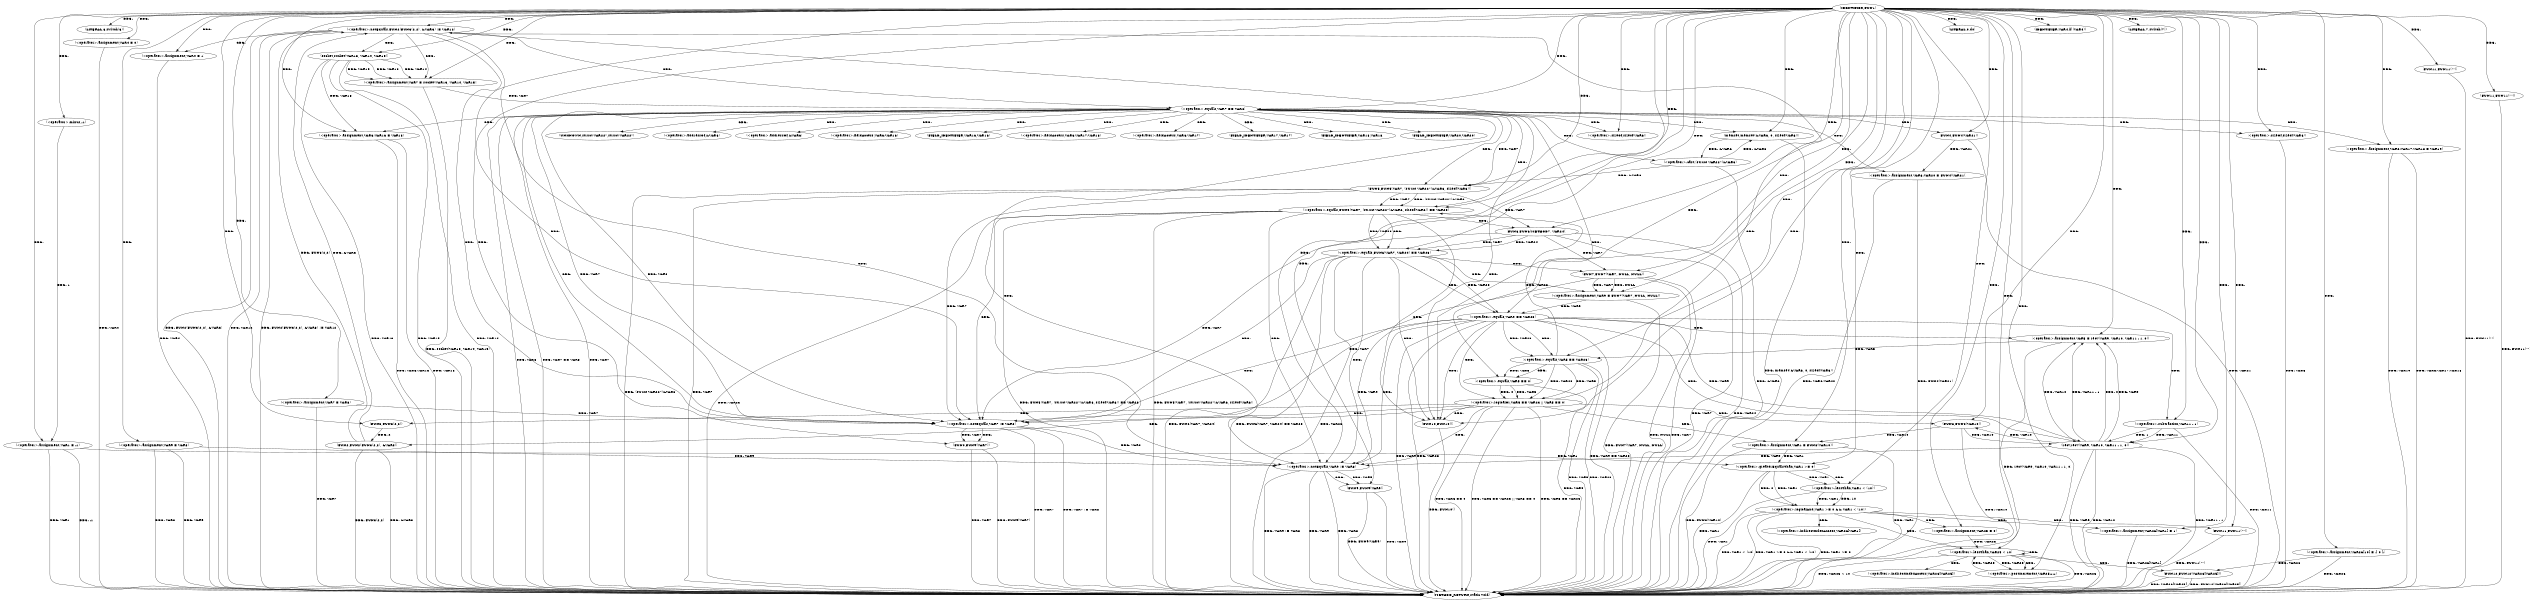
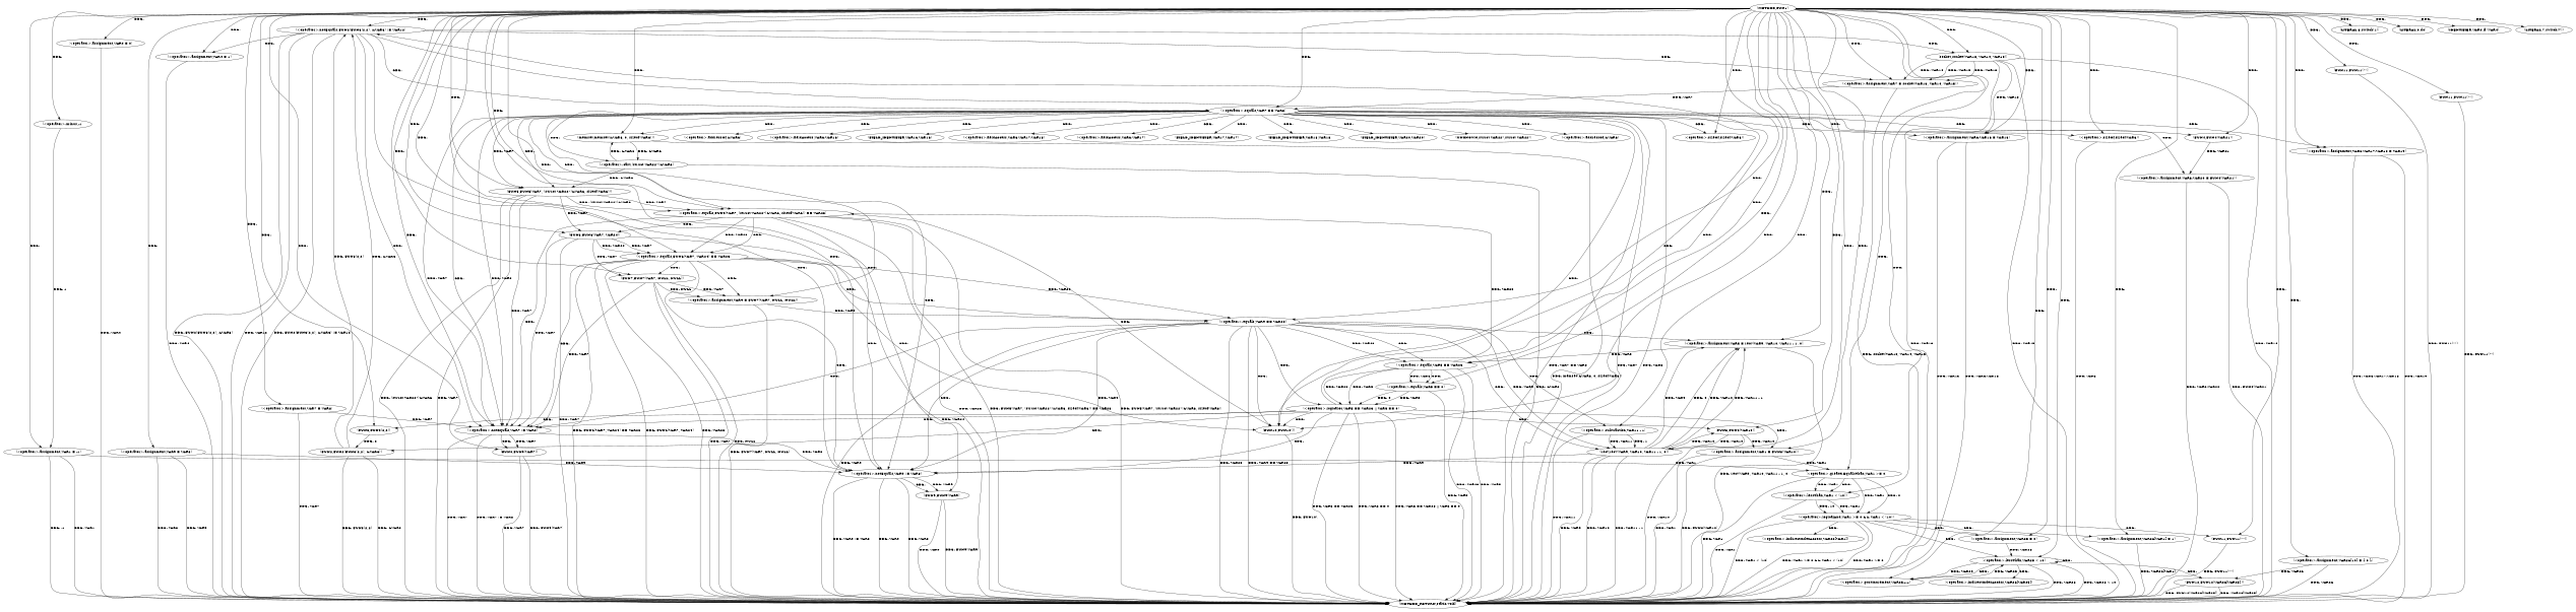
  digraph {
-   n1 [label="(IDENTIFIER,FUN1)"]
+   n1 [label="(METHOD,FUN1)"]
    n2 [label="(<operator>.assignment,VAR1 = -1)"]
    n3 [label="(<operator>.minus,-1)"]
-   n4 [label="(LITERAL,6,switch(6))"]
+   n4 [label="(LITERAL,6,switch(1))"]
    n5 [label="(<operator>.assignment,VAR4 = 0)"]
    n6 [label="(<operator>.assignment,VAR7 = VAR8)"]
    n7 [label="(<operator>.assignment,VAR9 = VAR8)"]
    n8 [label="(<operator>.notEquals,FUN2(FUN3(2,2), &VAR3) != VAR12)"]
    n9 [label="(FUN3,FUN3(2,2))"]
    n10 [label="(<operator>.assignment,VAR4 = 1)"]
    n11 [label="(<operator>.assignment,VAR7 = socket(VAR13, VAR14, VAR15))"]
    n12 [label="(socket,socket(VAR13, VAR14, VAR15))"]
    n13 [label="(<operator>.equals,VAR7 == VAR8)"]
    n14 [label="(memset,memset(&VAR6, 0, sizeof(VAR6)))"]
    n15 [label="(<operator>.sizeOf,sizeof(VAR6))"]
    n16 [label="(<operator>.assignment,VAR6.VAR16 = VAR13)"]
    n17 [label="(<operator>.assignment,VAR6.VAR17.VAR18 = VAR19)"]
    n18 [label="(FUN4,FUN4(VAR21))"]
    n19 [label="(<operator>.equals,FUN5(VAR7, (struct VAR22*)&VAR6, sizeof(VAR6)) == VAR23)"]
    n20 [label="(FUN5,FUN5(VAR7, (struct VAR22*)&VAR6, sizeof(VAR6)))"]
    n21 [label="(<operator>.sizeOf,sizeof(VAR6))"]
    n22 [label="(<operator>.equals,FUN6(VAR7, VAR24) == VAR23)"]
-   n23 [label="(FUN6,FUN6(METHOD7, VAR24))"]
+   n23 [label="(FUN6,FUN6(VAR7, VAR24))"]
    n24 [label="(<operator>.assignment,VAR9 = FUN7(VAR7, NULL, NULL))"]
    n25 [label="(FUN7,FUN7(VAR7, NULL, NULL))"]
    n26 [label="(<operator>.equals,VAR9 == VAR23)"]
    n27 [label="(<operator>.assignment,VAR5 = recv(VAR9, VAR10, VAR11 - 1, 0))"]
    n28 [label="(recv,recv(VAR9, VAR10, VAR11 - 1, 0))"]
    n29 [label="(<operator>.subtraction,VAR11 - 1)"]
    n30 [label="(<operator>.equals,VAR5 == VAR23)"]
    n31 [label="(<operator>.equals,VAR5 == 0)"]
    n32 [label="(<operator>.assignment,VAR1 = FUN8(VAR10))"]
    n33 [label="(FUN8,FUN8(VAR10))"]
    n34 [label="(LITERAL,0,do)"]
    n35 [label="(<operator>.notEquals,VAR7 != VAR8)"]
    n36 [label="(FUN0,FUN9(VAR7))"]
    n37 [label="(<operator>.notEquals,VAR9 != VAR8)"]
    n38 [label="(FUN9,FUN9(VAR9))"]
    n39 [label="(IDENTIFIER,VAR4,if (VAR4))"]
    n40 [label="(FUN10,FUN10())"]
    n41 [label="(FUN11,FUN11(\"\"))"]
    n42 [label="(LITERAL,7,switch(7))"]
    n43 [label="(<operator>.assignment,VAR26[10] = { 0 })"]
    n44 [label="(<operator>.greaterEqualsThan,VAR1 >= 0)"]
    n45 [label="(<operator>.lessThan,VAR1 < (10))"]
    n46 [label="(<operator>.assignment,VAR26[VAR1] = 1)"]
    n47 [label="(<operator>.assignment,VAR25 = 0)"]
    n48 [label="(<operator>.lessThan,VAR25 < 10)"]
    n49 [label="(<operator>.postIncrement,VAR25++)"]
    n50 [label="(FUN11,FUN11(\"\"))"]
    n51 [label="(FUN11,FUN11(\"\"))"]
    n52 [label="(METHOD_RETURN,static void)"]
    n53 [label="(FUN2,FUN2(FUN3(2,2), &VAR3))"]
    n54 [label="(<operator>.assignment,VAR6.VAR20 = FUN4(VAR21))"]
    n55 [label="(<operator>.cast,(struct VAR22*)&VAR6)"]
    n56 [label="(<operator>.addressOf,&VAR6)"]
    n57 [label="(<operator>.fieldAccess,VAR6.VAR16)"]
    n58 [label="(FIELD_IDENTIFIER,VAR16,VAR16)"]
    n59 [label="(<operator>.fieldAccess,VAR6.VAR17.VAR18)"]
    n60 [label="(<operator>.fieldAccess,VAR6.VAR17)"]
    n61 [label="(FIELD_IDENTIFIER,VAR17,VAR17)"]
    n62 [label="(FIELD_IDENTIFIER,VAR18,VAR18)"]
    n63 [label="(FIELD_IDENTIFIER,VAR20,VAR20)"]
    n64 [label="(UNKNOWN,struct VAR22*,struct VAR22*)"]
    n65 [label="(<operator>.addressOf,&VAR6)"]
    n66 [label="(<operator>.logicalOr,VAR5 == VAR23 || VAR5 == 0)"]
    n67 [label="(FUN12,FUN12(VAR26[VAR25]))"]
    n68 [label="(<operator>.logicalAnd,VAR1 >= 0 && VAR1 < (10))"]
    n69 [label="(<operator>.indirectIndexAccess,VAR26[VAR25])"]
    n70 [label="(<operator>.indirectIndexAccess,VAR26[VAR1])"]
    n1 -> n2 [label="DDG: "]
    n1 -> n3 [label="DDG: "]
    n1 -> n4 [label="DDG: "]
    n1 -> n5 [label="DDG: "]
    n1 -> n6 [label="DDG: "]
    n1 -> n7 [label="DDG: "]
    n1 -> n8 [label="DDG: "]
    n1 -> n9 [label="DDG: "]
    n1 -> n10 [label="DDG: "]
    n1 -> n11 [label="DDG: "]
    n1 -> n12 [label="DDG: "]
    n1 -> n13 [label="DDG: "]
    n1 -> n14 [label="DDG: "]
    n1 -> n15 [label="DDG: "]
    n1 -> n16 [label="DDG: "]
    n1 -> n17 [label="DDG: "]
    n1 -> n18 [label="DDG: "]
    n1 -> n19 [label="DDG: "]
    n1 -> n20 [label="DDG: "]
    n1 -> n21 [label="DDG: "]
    n1 -> n22 [label="DDG: "]
    n1 -> n23 [label="DDG: "]
    n1 -> n24 [label="DDG: "]
    n1 -> n25 [label="DDG: "]
    n1 -> n26 [label="DDG: "]
    n1 -> n27 [label="DDG: "]
    n1 -> n28 [label="DDG: "]
    n1 -> n29 [label="DDG: "]
    n1 -> n30 [label="DDG: "]
    n1 -> n31 [label="DDG: "]
    n1 -> n32 [label="DDG: "]
    n1 -> n33 [label="DDG: "]
    n1 -> n34 [label="DDG: "]
    n1 -> n35 [label="DDG: "]
    n1 -> n36 [label="DDG: "]
    n1 -> n37 [label="DDG: "]
    n1 -> n38 [label="DDG: "]
    n1 -> n39 [label="DDG: "]
    n1 -> n40 [label="DDG: "]
    n1 -> n41 [label="DDG: "]
    n1 -> n42 [label="DDG: "]
    n1 -> n43 [label="DDG: "]
    n1 -> n44 [label="DDG: "]
    n1 -> n45 [label="DDG: "]
    n1 -> n46 [label="DDG: "]
    n1 -> n47 [label="DDG: "]
    n1 -> n48 [label="DDG: "]
    n1 -> n49 [label="DDG: "]
    n1 -> n50 [label="DDG: "]
    n1 -> n51 [label="DDG: "]
    n2 -> n44 [label="DDG: VAR1"]
    n2 -> n52 [label="DDG: VAR1"]
    n2 -> n52 [label="DDG: -1"]
    n3 -> n2 [label="DDG: 1"]
    n5 -> n52 [label="DDG: VAR4"]
    n6 -> n35 [label="DDG: VAR7"]
    n6 -> n52 [label="DDG: VAR7"]
    n7 -> n37 [label="DDG: VAR9"]
    n7 -> n52 [label="DDG: VAR8"]
    n7 -> n52 [label="DDG: VAR9"]
    n8 -> n10 [label="CDG: "]
    n8 -> n11 [label="CDG: "]
    n8 -> n12 [label="CDG: "]
    n8 -> n13 [label="CDG: "]
    n8 -> n35 [label="CDG: "]
    n8 -> n37 [label="CDG: "]
    n8 -> n40 [label="CDG: "]
    n8 -> n52 [label="DDG: FUN2(FUN3(2,2), &VAR3)"]
    n8 -> n52 [label="DDG: VAR12"]
    n8 -> n52 [label="DDG: FUN2(FUN3(2,2), &VAR3) != VAR12"]
    n9 -> n53 [label="DDG: 2"]
    n10 -> n52 [label="DDG: VAR4"]
    n11 -> n13 [label="DDG: VAR7"]
    n11 -> n52 [label="DDG: socket(VAR13, VAR14, VAR15)"]
    n12 -> n11 [label="DDG: VAR13"]
    n12 -> n11 [label="DDG: VAR14"]
    n12 -> n11 [label="DDG: VAR15"]
    n12 -> n16 [label="DDG: VAR13"]
    n12 -> n52 [label="DDG: VAR15"]
    n12 -> n52 [label="DDG: VAR14"]
    n12 -> n52 [label="DDG: VAR13"]
    n13 -> n14 [label="CDG: "]
    n13 -> n15 [label="CDG: "]
    n13 -> n16 [label="CDG: "]
    n13 -> n17 [label="CDG: "]
    n13 -> n18 [label="CDG: "]
    n13 -> n19 [label="CDG: "]
    n13 -> n20 [label="DDG: VAR7"]
    n13 -> n20 [label="CDG: "]
    n13 -> n21 [label="CDG: "]
    n13 -> n35 [label="DDG: VAR7"]
    n13 -> n35 [label="DDG: VAR8"]
    n13 -> n35 [label="CDG: "]
    n13 -> n37 [label="CDG: "]
    n13 -> n40 [label="CDG: "]
    n13 -> n52 [label="DDG: VAR8"]
    n13 -> n52 [label="DDG: VAR7 == VAR8"]
    n13 -> n52 [label="DDG: VAR7"]
    n13 -> n54 [label="CDG: "]
    n13 -> n55 [label="CDG: "]
    n13 -> n56 [label="CDG: "]
    n13 -> n57 [label="CDG: "]
    n13 -> n58 [label="CDG: "]
    n13 -> n59 [label="CDG: "]
    n13 -> n60 [label="CDG: "]
    n13 -> n61 [label="CDG: "]
    n13 -> n62 [label="CDG: "]
    n13 -> n63 [label="CDG: "]
    n13 -> n64 [label="CDG: "]
    n13 -> n65 [label="CDG: "]
    n14 -> n52 [label="DDG: memset(&VAR6, 0, sizeof(VAR6))"]
    n14 -> n55 [label="DDG: &VAR6"]
    n16 -> n52 [label="DDG: VAR13"]
    n16 -> n52 [label="DDG: VAR6.VAR16"]
    n17 -> n52 [label="DDG: VAR6.VAR17.VAR18"]
    n17 -> n52 [label="DDG: VAR19"]
-   n18 -> n52 [label="DDG: VAR21"]
    n18 -> n54 [label="DDG: VAR21"]
    n19 -> n22 [label="DDG: VAR23"]
    n19 -> n22 [label="CDG: "]
    n19 -> n23 [label="CDG: "]
    n19 -> n35 [label="CDG: "]
    n19 -> n37 [label="CDG: "]
    n19 -> n40 [label="CDG: "]
    n19 -> n52 [label="DDG: FUN5(VAR7, (struct VAR22*)&VAR6, sizeof(VAR6)) == VAR23"]
    n19 -> n52 [label="DDG: FUN5(VAR7, (struct VAR22*)&VAR6, sizeof(VAR6))"]
    n19 -> n52 [label="DDG: VAR23"]
    n20 -> n19 [label="DDG: VAR7"]
    n20 -> n19 [label="DDG: (struct VAR22*)&VAR6"]
    n20 -> n23 [label="DDG: VAR7"]
    n20 -> n35 [label="DDG: VAR7"]
    n20 -> n52 [label="DDG: (struct VAR22*)&VAR6"]
    n20 -> n52 [label="DDG: VAR7"]
    n21 -> n52 [label="DDG: VAR6"]
    n22 -> n24 [label="CDG: "]
    n22 -> n25 [label="CDG: "]
    n22 -> n26 [label="DDG: VAR23"]
    n22 -> n26 [label="CDG: "]
    n22 -> n35 [label="CDG: "]
    n22 -> n37 [label="CDG: "]
    n22 -> n40 [label="CDG: "]
    n22 -> n52 [label="DDG: FUN6(VAR7, VAR24) == VAR23"]
    n22 -> n52 [label="DDG: FUN6(VAR7, VAR24)"]
    n22 -> n52 [label="DDG: VAR23"]
    n23 -> n22 [label="DDG: VAR7"]
    n23 -> n22 [label="DDG: VAR24"]
    n23 -> n25 [label="DDG: VAR7"]
    n23 -> n35 [label="DDG: VAR7"]
    n23 -> n52 [label="DDG: VAR24"]
    n23 -> n52 [label="DDG: VAR7"]
    n24 -> n26 [label="DDG: VAR9"]
    n24 -> n52 [label="DDG: FUN7(VAR7, NULL, NULL)"]
    n25 -> n24 [label="DDG: VAR7"]
    n25 -> n24 [label="DDG: NULL"]
    n25 -> n35 [label="DDG: VAR7"]
    n25 -> n52 [label="DDG: NULL"]
    n25 -> n52 [label="DDG: VAR7"]
    n26 -> n27 [label="CDG: "]
    n26 -> n28 [label="DDG: VAR9"]
    n26 -> n28 [label="CDG: "]
    n26 -> n29 [label="CDG: "]
    n26 -> n30 [label="DDG: VAR23"]
    n26 -> n30 [label="CDG: "]
    n26 -> n35 [label="CDG: "]
    n26 -> n37 [label="DDG: VAR9"]
    n26 -> n37 [label="CDG: "]
    n26 -> n40 [label="CDG: "]
    n26 -> n52 [label="DDG: VAR9"]
    n26 -> n52 [label="DDG: VAR23"]
    n26 -> n52 [label="DDG: VAR9 == VAR23"]
    n26 -> n66 [label="CDG: "]
    n27 -> n30 [label="DDG: VAR5"]
    n27 -> n52 [label="DDG: recv(VAR9, VAR10, VAR11 - 1, 0)"]
    n28 -> n27 [label="DDG: VAR9"]
    n28 -> n27 [label="DDG: VAR10"]
    n28 -> n27 [label="DDG: VAR11 - 1"]
    n28 -> n27 [label="DDG: 0"]
    n28 -> n33 [label="DDG: VAR10"]
    n28 -> n37 [label="DDG: VAR9"]
    n28 -> n52 [label="DDG: VAR9"]
    n28 -> n52 [label="DDG: VAR10"]
    n28 -> n52 [label="DDG: VAR11 - 1"]
    n29 -> n28 [label="DDG: VAR11"]
    n29 -> n28 [label="DDG: 1"]
    n29 -> n52 [label="DDG: VAR11"]
    n30 -> n19 [label="DDG: VAR23"]
    n30 -> n31 [label="DDG: VAR5"]
    n30 -> n31 [label="CDG: "]
    n30 -> n52 [label="DDG: VAR5"]
    n30 -> n52 [label="DDG: VAR23"]
    n30 -> n66 [label="DDG: VAR5"]
    n30 -> n66 [label="DDG: VAR23"]
    n31 -> n52 [label="DDG: VAR5"]
    n31 -> n66 [label="DDG: VAR5"]
    n31 -> n66 [label="DDG: 0"]
    n32 -> n44 [label="DDG: VAR1"]
    n32 -> n52 [label="DDG: VAR1"]
    n32 -> n52 [label="DDG: FUN8(VAR10)"]
    n33 -> n28 [label="DDG: VAR10"]
    n33 -> n32 [label="DDG: VAR10"]
    n33 -> n52 [label="DDG: VAR10"]
    n35 -> n36 [label="DDG: VAR7"]
    n35 -> n36 [label="CDG: "]
    n35 -> n37 [label="DDG: VAR8"]
    n35 -> n52 [label="DDG: VAR7"]
    n35 -> n52 [label="DDG: VAR7 != VAR8"]
    n36 -> n52 [label="DDG: FUN9(VAR7)"]
    n36 -> n52 [label="DDG: VAR7"]
    n37 -> n38 [label="DDG: VAR9"]
    n37 -> n38 [label="CDG: "]
    n37 -> n52 [label="DDG: VAR9 != VAR8"]
    n37 -> n52 [label="DDG: VAR9"]
    n37 -> n52 [label="DDG: VAR8"]
    n38 -> n52 [label="DDG: VAR9"]
    n38 -> n52 [label="DDG: FUN9(VAR9)"]
    n40 -> n52 [label="DDG: FUN10()"]
    n41 -> n52 [label="DDG: FUN11(\"\")"]
    n43 -> n52 [label="DDG: VAR26"]
    n43 -> n67 [label="DDG: VAR26"]
    n44 -> n45 [label="DDG: VAR1"]
    n44 -> n45 [label="CDG: "]
    n44 -> n52 [label="DDG: VAR1"]
    n44 -> n68 [label="DDG: VAR1"]
    n44 -> n68 [label="DDG: 0"]
    n45 -> n52 [label="DDG: VAR1"]
    n45 -> n68 [label="DDG: VAR1"]
    n45 -> n68 [label="DDG: 10"]
    n46 -> n52 [label="DDG: VAR26[VAR1]"]
    n47 -> n48 [label="DDG: VAR25"]
    n48 -> n48 [label="CDG: "]
    n48 -> n49 [label="DDG: VAR25"]
    n48 -> n49 [label="CDG: "]
    n48 -> n52 [label="DDG: VAR25 < 10"]
    n48 -> n52 [label="DDG: VAR25"]
    n48 -> n67 [label="CDG: "]
    n48 -> n69 [label="CDG: "]
    n49 -> n48 [label="DDG: VAR25"]
    n50 -> n52 [label="DDG: FUN11(\"\")"]
    n51 -> n52 [label="DDG: FUN11(\"\")"]
    n53 -> n8 [label="DDG: FUN3(2,2)"]
    n53 -> n8 [label="DDG: &VAR3"]
    n53 -> n52 [label="DDG: FUN3(2,2)"]
    n53 -> n52 [label="DDG: &VAR3"]
    n54 -> n52 [label="DDG: FUN4(VAR21)"]
    n54 -> n52 [label="DDG: VAR6.VAR20"]
    n55 -> n14 [label="DDG: &VAR6"]
    n55 -> n20 [label="DDG: &VAR6"]
    n55 -> n52 [label="DDG: &VAR6"]
    n66 -> n8 [label="CDG: "]
    n66 -> n9 [label="CDG: "]
    n66 -> n32 [label="CDG: "]
    n66 -> n33 [label="CDG: "]
    n66 -> n35 [label="CDG: "]
    n66 -> n37 [label="CDG: "]
    n66 -> n40 [label="CDG: "]
    n66 -> n52 [label="DDG: VAR5 == 0"]
    n66 -> n52 [label="DDG: VAR5 == VAR23 || VAR5 == 0"]
    n66 -> n52 [label="DDG: VAR5 == VAR23"]
    n66 -> n53 [label="CDG: "]
    n67 -> n52 [label="DDG: VAR26[VAR25]"]
    n67 -> n52 [label="DDG: FUN12(VAR26[VAR25])"]
    n68 -> n46 [label="CDG: "]
    n68 -> n47 [label="CDG: "]
    n68 -> n48 [label="CDG: "]
    n68 -> n50 [label="CDG: "]
    n68 -> n52 [label="DDG: VAR1 < (10)"]
    n68 -> n52 [label="DDG: VAR1 >= 0 && VAR1 < (10)"]
    n68 -> n52 [label="DDG: VAR1 >= 0"]
    n68 -> n70 [label="CDG: "]
  }
